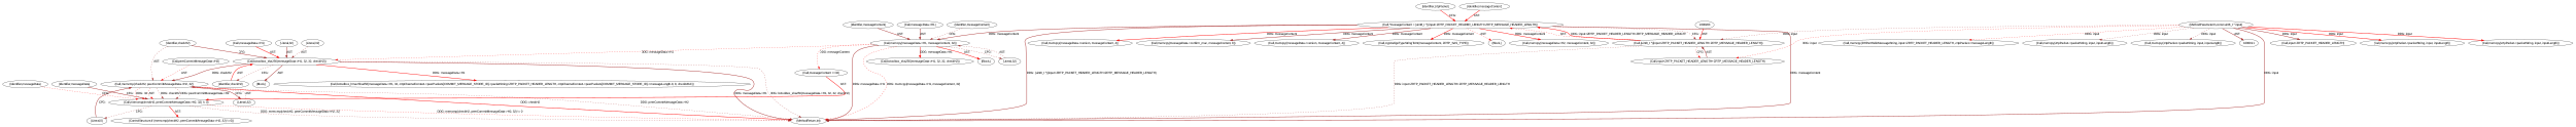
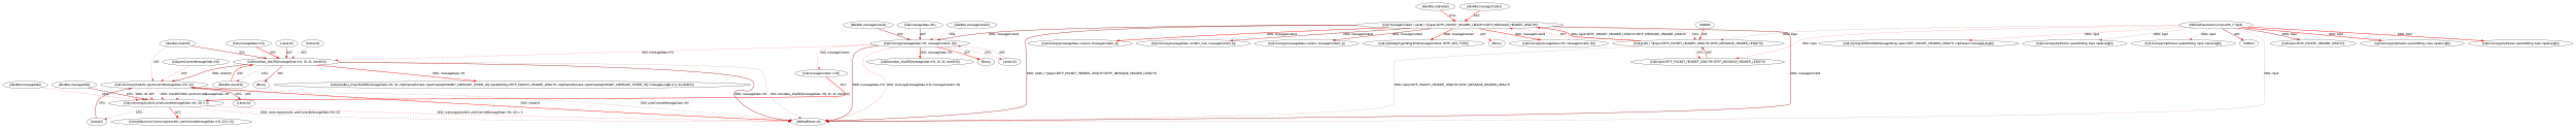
  digraph {
    fontname="Liberation Sans"
    node [fontname="Liberation Sans"]
    edge [color=brown fontname="Liberation Sans" style=bold]
    n1 [label="(Call,memcmp(checkH2, peerCommitMessageData->H2, 32))"]
    n2 [label="(Call,memcmp(checkH2, peerCommitMessageData->H2, 32) != 0)"]
    n3 [label="(Literal,32)"]
    n4 [label="(MethodReturn,int)"]
    n5 [label="(Literal,0)"]
    n6 [label="(ControlStructure,if (memcmp(checkH2, peerCommitMessageData->H2, 32) != 0))"]
    n7 [label="(Call,bctoolbox_sha256(messageData->H1, 32, 32, checkH2))"]
    n8 [label="(Identifier,checkH2)"]
    n9 [label="(Block,)"]
    n10 [label="(Call,bctoolbox_hmacSha256(messageData->H1, 32, zrtpChannelContext->peerPackets[COMMIT_MESSAGE_STORE_ID]->packetString+ZRTP_PACKET_HEADER_LENGTH, zrtpChannelContext->peerPackets[COMMIT_MESSAGE_STORE_ID]->messageLength-8, 8, checkMAC))"]
    n11 [label="(Call,memcpy(messageData->H1, messageContent, 32))"]
    n12 [label="(Call,messageContent +=32)"]
    n13 [label="(Call,bctoolbox_sha256(messageData->H1, 32, 32, checkH2))"]
    n14 [label="(Block,)"]
    n15 [label="(Literal,32)"]
    n16 [label="(Call,*messageContent = (uint8_t *)(input+ZRTP_PACKET_HEADER_LENGTH+ZRTP_MESSAGE_HEADER_LENGTH))"]
    n17 [label="(Call,(uint8_t *)(input+ZRTP_PACKET_HEADER_LENGTH+ZRTP_MESSAGE_HEADER_LENGTH))"]
    n18 [label="(Call,memcpy(messageData->version, messageContent, 4))"]
    n19 [label="(Call,memcpy(messageData->confirm_mac, messageContent, 8))"]
    n20 [label="(Call,memcpy(messageData->version, messageContent, 4))"]
    n21 [label="(Call,cryptoAlgoTypeStringToInt(messageContent, ZRTP_SAS_TYPE))"]
    n22 [label="(Block,)"]
    n23 [label="(Call,memcpy(messageData->H2, messageContent, 32))"]
    n24 [label="(Call,input+ZRTP_PACKET_HEADER_LENGTH+ZRTP_MESSAGE_HEADER_LENGTH)"]
    n25 [label="(MethodParameterIn,const uint8_t * input)"]
    n26 [label="(Call,input+ZRTP_PACKET_HEADER_LENGTH)"]
    n27 [label="(Call,memcpy(zrtpPacket->packetString, input, inputLength))"]
    n28 [label="(Call,memcpy(zrtpPacket->packetString, input, inputLength))"]
    n29 [label="(Call,memcpy(DHPartHelloMessageString, input+ZRTP_PACKET_HEADER_LENGTH, zrtpPacket->messageLength))"]
    n30 [label="(Call,memcpy(zrtpPacket->packetString, input, inputLength))"]
    n31 [label="(Call,memcpy(zrtpPacket->packetString, input, inputLength))"]
    1000191
    n33 [label="(Identifier,messageData)"]
    n34 [label="(Identifier,zrtpPacket)"]
    n35 [label="(Call,messageData->H1)"]
    n36 [label="(Identifier,messageContent)"]
    n37 [label="(Identifier,messageContent)"]
    n38 [label="(Identifier,messageContent)"]
    n39 [label="(Call,peerCommitMessageData->H2)"]
    n40 [label="(Call,messageData->H1)"]
    n41 [label="(Identifier,checkH2)"]
    n42 [label="(Identifier,messageData)"]
    n43 [label="(Literal,32)"]
    n44 [label="(Literal,32)"]
    1000203
    n1 -> n2 [color=red label="AST: " style=dashed]
    n1 -> n2 [label="DDG: checkH2" style=dashed]
    n1 -> n2 [label="DDG: peerCommitMessageData->H2" style=dashed]
    n1 -> n2 [color=red label="DDG: 32" style=dashed]
    n1 -> n3 [label="CFG: "]
    n1 -> n4 [color=red label="DDG: checkH2"]
    n1 -> n4 [label="DDG: peerCommitMessageData->H2" style=dashed]
    n2 -> n4 [color=red label="DDG: memcmp(checkH2, peerCommitMessageData->H2, 32) != 0" style=dashed]
    n2 -> n4 [label="DDG: memcmp(checkH2, peerCommitMessageData->H2, 32)" style=dashed]
    n2 -> n5 [label="CFG: " style=dashed]
    n2 -> n6 [color=red label="AST: "]
    n3 -> n1 [label="AST: " style=dashed]
    n5 -> n1 [label="CFG: "]
    n7 -> n1 [label="DDG: checkH2"]
    n7 -> n4 [label="DDG: bctoolbox_sha256(messageData->H1, 32, 32, checkH2)" style=dashed]
    n7 -> n4 [label="DDG: messageData->H1"]
    n7 -> n8 [label="CFG: " style=dashed]
    n7 -> n9 [label="AST: "]
    n7 -> n10 [color=red label="DDG: messageData->H1"]
    n8 -> n7 [color=red label="AST: "]
    n11 -> n4 [label="DDG: messageData->H1"]
    n11 -> n4 [color=red label="DDG: memcpy(messageData->H1, messageContent, 32)" style=dashed]
    n11 -> n7 [color=red label="DDG: messageData->H1" style=dashed]
    n11 -> n12 [color=red label="DDG: messageContent" style=dashed]
    n11 -> n13 [color=red label="DDG: messageData->H1"]
    n11 -> n14 [color=red label="AST: "]
    n11 -> n15 [label="CFG: " style=dashed]
    n12 -> n2 [color=red label="AST: "]
    n15 -> n11 [label="AST: " style=dashed]
    n16 -> n4 [label="DDG: messageContent"]
    n16 -> n4 [label="DDG: (uint8_t *)(input+ZRTP_PACKET_HEADER_LENGTH+ZRTP_MESSAGE_HEADER_LENGTH)"]
    n16 -> n11 [label="DDG: messageContent"]
    n16 -> n17 [label="CFG: " style=dashed]
    n16 -> n18 [color=red label="DDG: messageContent"]
    n16 -> n19 [label="DDG: messageContent"]
    n16 -> n20 [label="DDG: messageContent"]
    n16 -> n21 [color=red label="DDG: messageContent"]
    n16 -> n22 [color=red label="AST: " style=dashed]
    n16 -> n23 [color=red label="DDG: messageContent"]
    n17 -> n4 [label="DDG: input+ZRTP_PACKET_HEADER_LENGTH+ZRTP_MESSAGE_HEADER_LENGTH" style=dashed]
    n17 -> n16 [color=red label="AST: " style=dashed]
    n17 -> n16 [color=red label="DDG: input+ZRTP_PACKET_HEADER_LENGTH+ZRTP_MESSAGE_HEADER_LENGTH"]
    n17 -> n24 [color=red label="CFG: " style=dashed]
    n24 -> n17 [label="AST: "]
-   n25 -> n4 [label="DDG: input"]
+   n25 -> n4 [label="DDG: input" style=dashed]
    n25 -> n17 [label="DDG: input" style=dashed]
    n25 -> n24 [color=red label="DDG: input" style=dashed]
    n25 -> n26 [label="DDG: input"]
    n25 -> n27 [color=red label="DDG: input"]
    n25 -> n28 [color=red label="DDG: input"]
    n25 -> n29 [color=red label="DDG: input" style=dashed]
    n25 -> n30 [label="DDG: input" style=dashed]
    n25 -> n31 [label="DDG: input" style=dashed]
    n25 -> 1000191 [label="AST: "]
    n33 -> n2 [color=red label="CFG: " style=dashed]
    n34 -> n16 [color=red label="CFG: "]
    n35 -> n11 [label="AST: "]
    n36 -> n11 [label="CFG: " style=dashed]
    n37 -> n16 [color=red label="AST: "]
    n38 -> n11 [label="AST: "]
    n39 -> n1 [color=red label="AST: " style=dashed]
    n40 -> n7 [color=red label="AST: "]
    n41 -> n1 [label="AST: " style=dashed]
    n41 -> n7 [label="CFG: "]
    n42 -> n2 [label="CFG: "]
    n43 -> n7 [label="AST: "]
    n44 -> n7 [label="AST: " style=dashed]
    1000203 -> n17 [color=red label="AST: "]
  }
